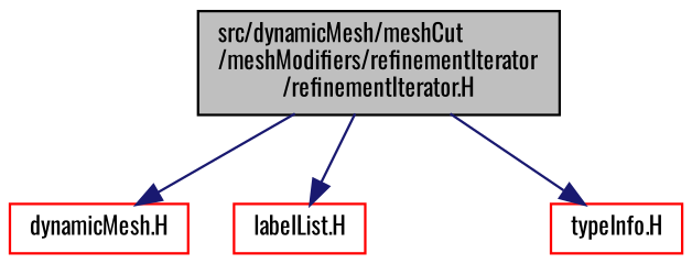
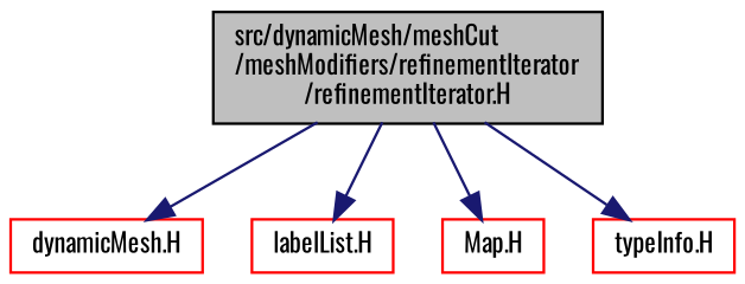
  digraph {
    fontname=Oswald
    node [color=red fontname=Oswald fontsize=10 shape=record]
    edge [color=midnightblue fontname=Oswald fontsize=10 labelfontname=Helvetica labelfontsize=10 style=solid]
    n1 [color=black fillcolor=grey75 fontcolor=black height=0.2 label="src/dynamicMesh/meshCut\l/meshModifiers/refinementIterator\l/refinementIterator.H" style=filled width=0.4]
    n2 [height=0.2 label="dynamicMesh.H" width=0.4]
    n3 [height=0.2 label="labelList.H" width=0.4]
+   n4 [height=0.2 label="Map.H" width=0.4]
    n5 [height=0.2 label="typeInfo.H" width=0.4]
    n1 -> n2
    n1 -> n3
+   n1 -> n4
    n1 -> n5
  }
